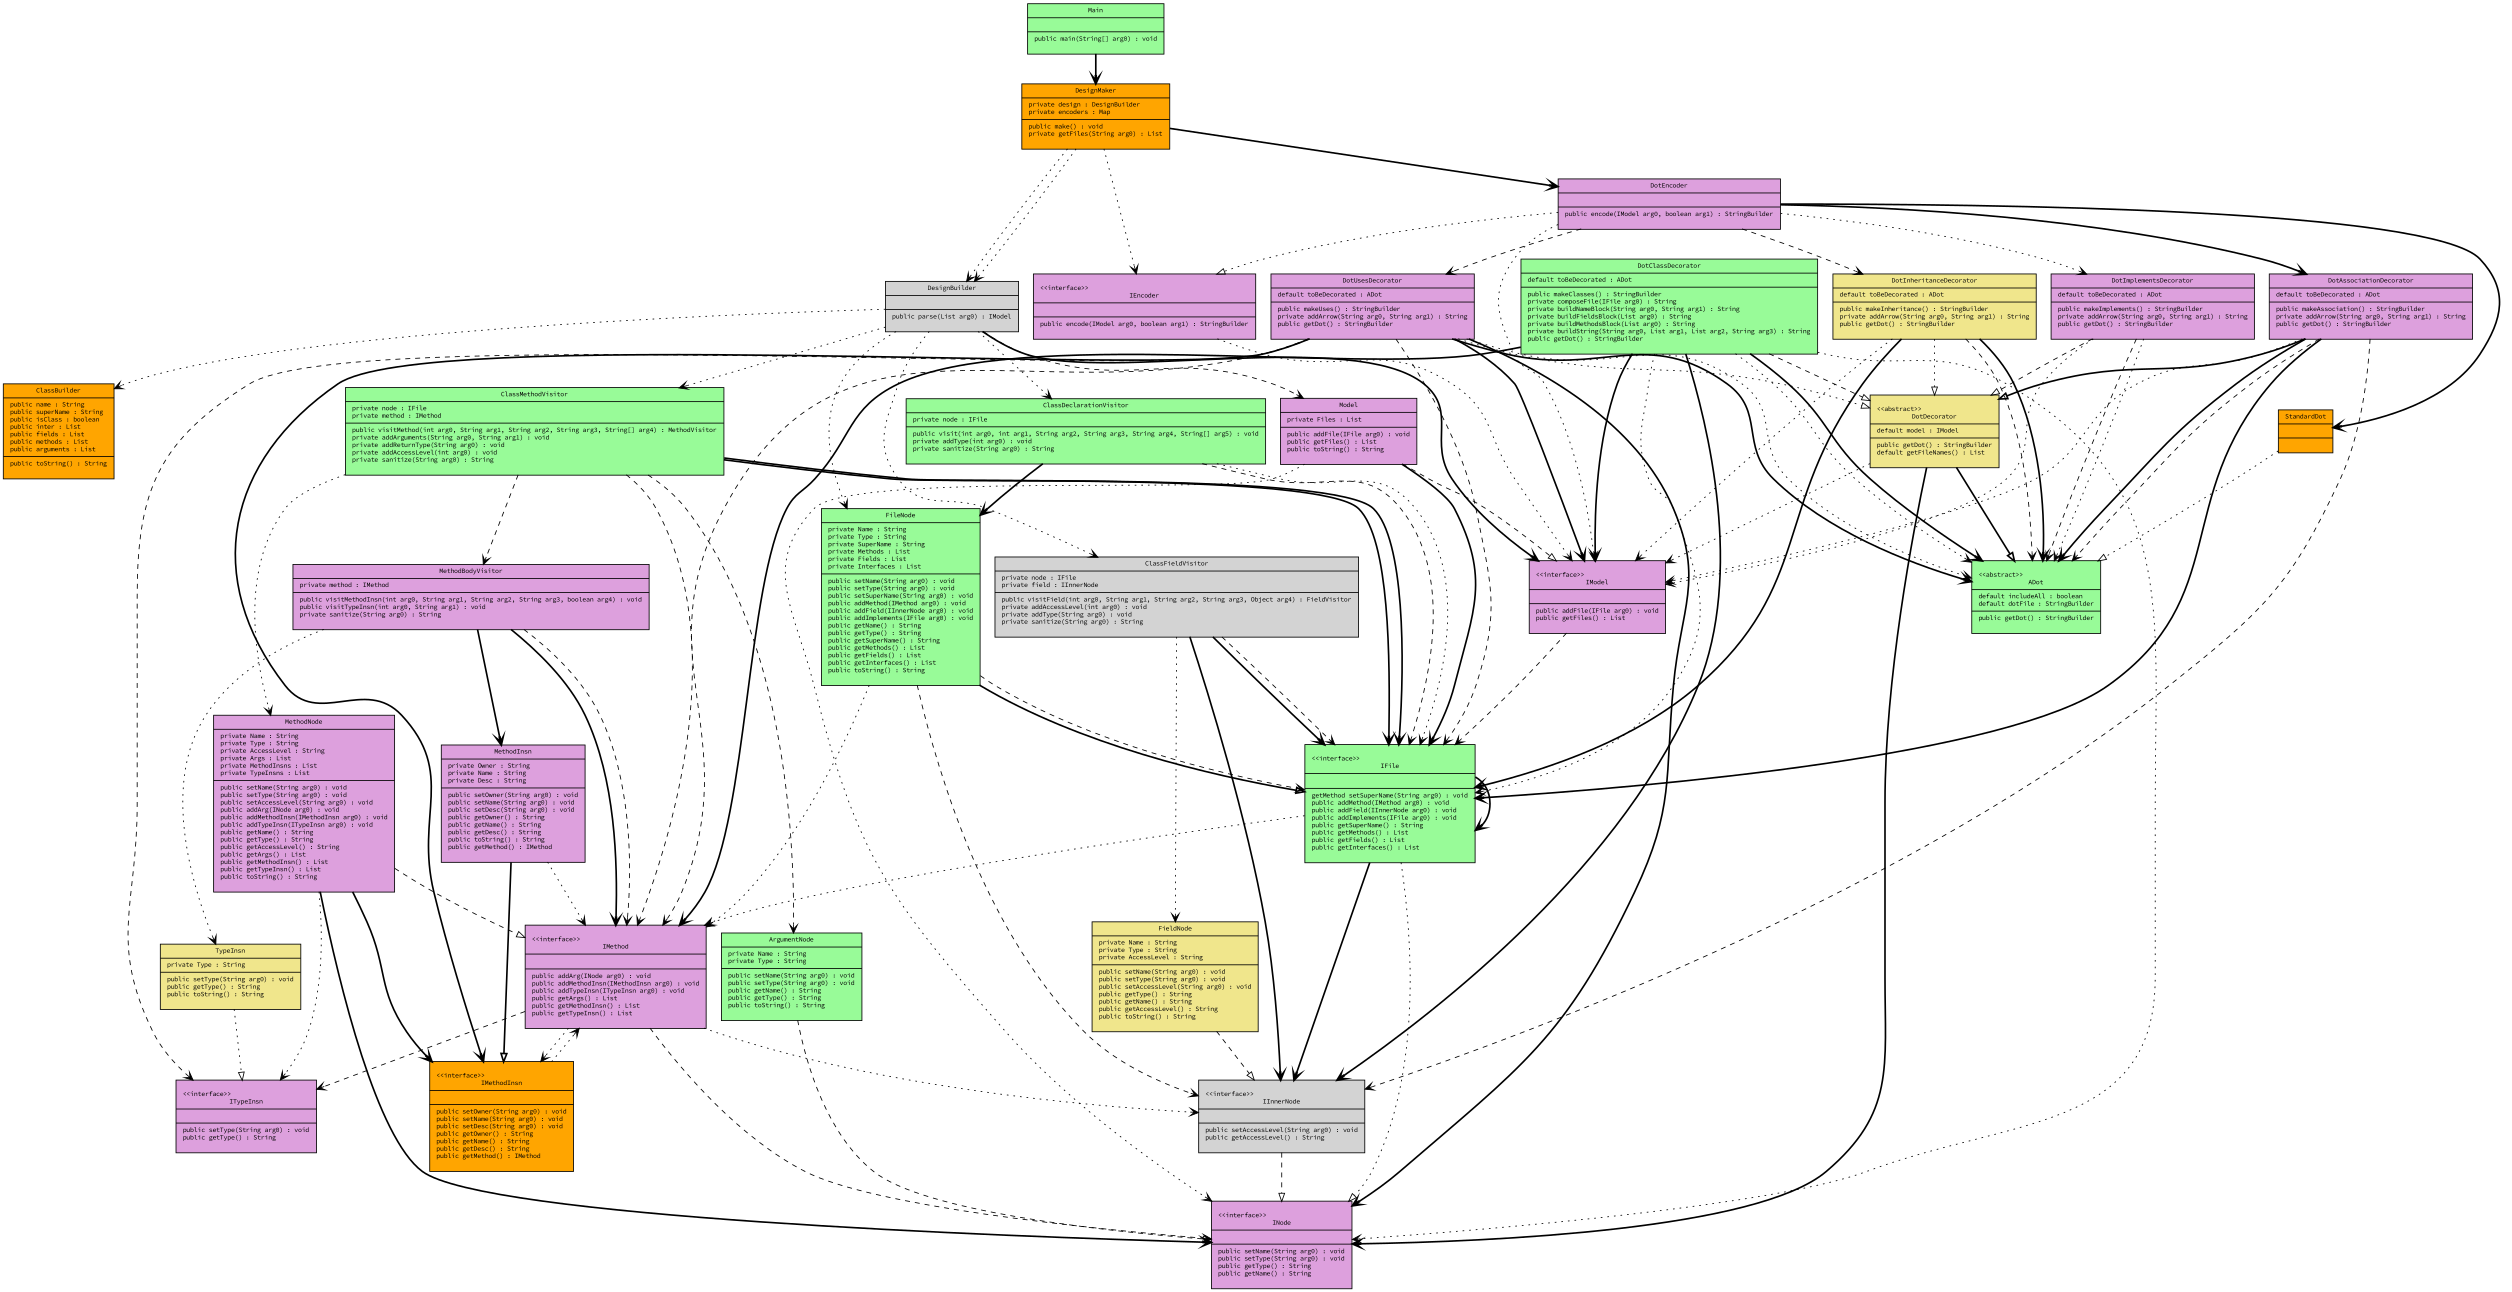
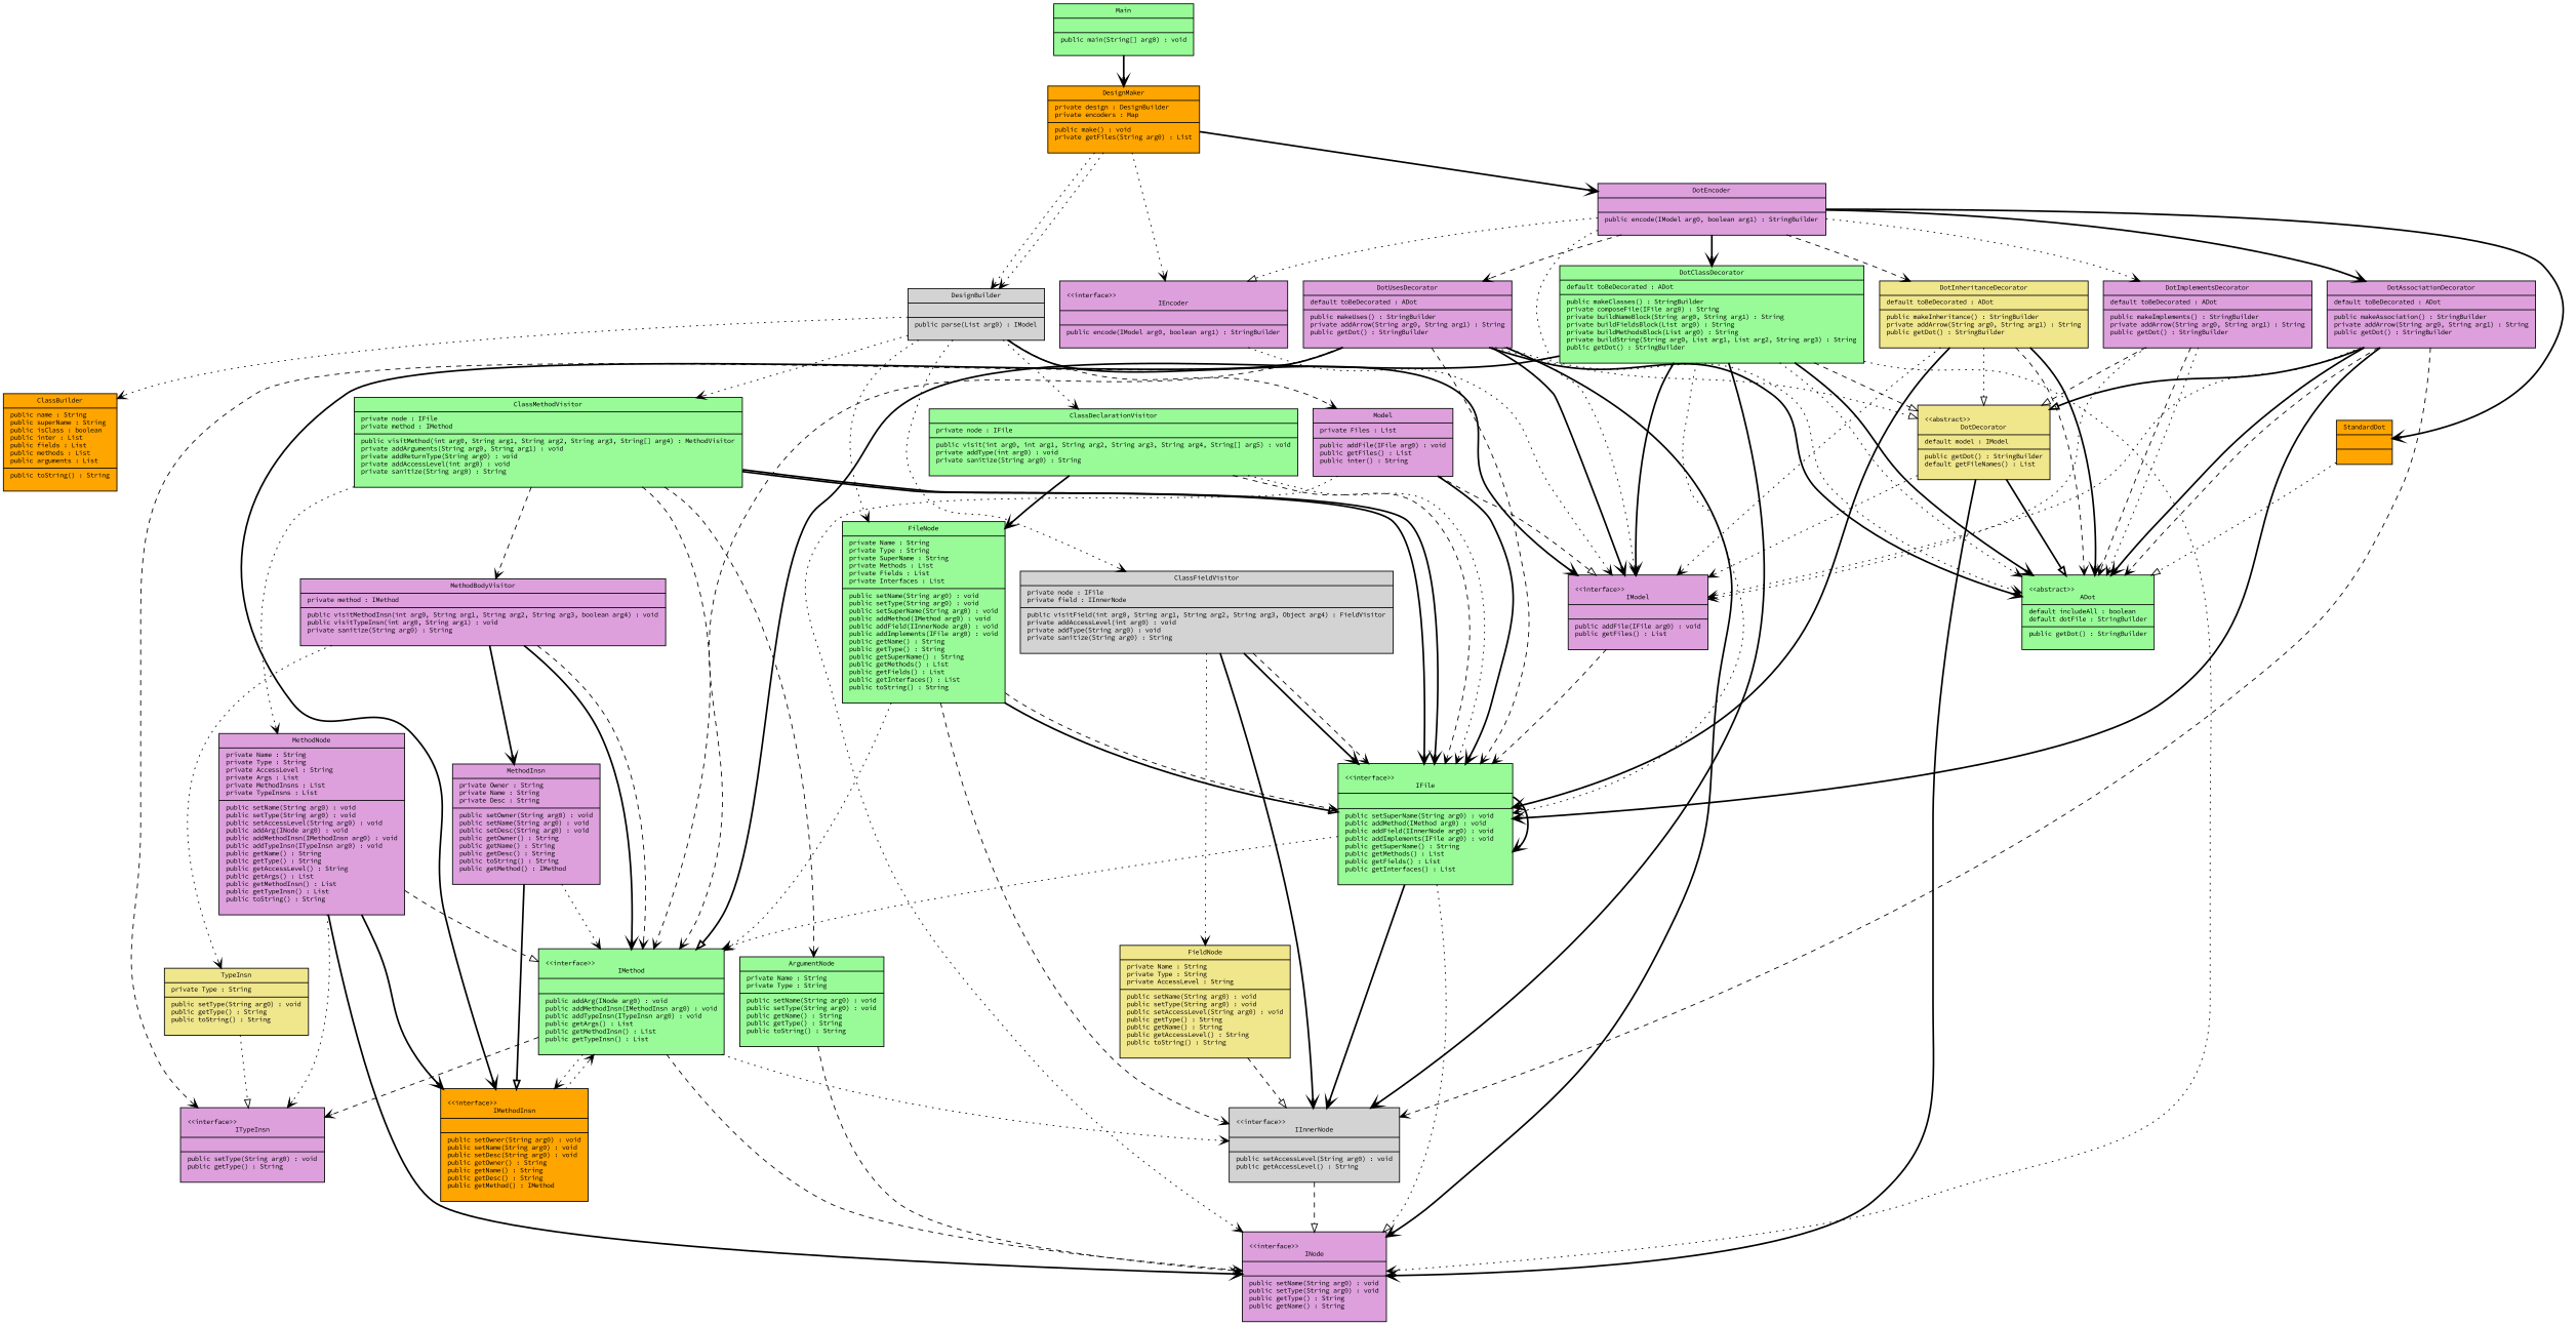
  digraph {
    fontname="Source Code Pro"
    fontsize=8
    node [fillcolor=plum fontname="Source Code Pro" fontsize=8 shape=record style=filled]
    edge [arrowhead=vee fontname="Source Code Pro" fontsize=8 splines=compound style=dotted]
-   n1 [fillcolor=palegreen label="{\l\<\<interface\>\>\lIFile||getMethod setSuperName(String arg0) : void\lpublic addMethod(IMethod arg0) : void\lpublic addField(IInnerNode arg0) : void\lpublic addImplements(IFile arg0) : void\lpublic getSuperName() : String\lpublic getMethods() : List\lpublic getFields() : List\lpublic getInterfaces() : List\l\l}"]
+   n1 [fillcolor=palegreen label="{\l\<\<interface\>\>\lIFile||public setSuperName(String arg0) : void\lpublic addMethod(IMethod arg0) : void\lpublic addField(IInnerNode arg0) : void\lpublic addImplements(IFile arg0) : void\lpublic getSuperName() : String\lpublic getMethods() : List\lpublic getFields() : List\lpublic getInterfaces() : List\l\l}"]
    n2 [fillcolor=lightgrey label="{\l\<\<interface\>\>\lIInnerNode||public setAccessLevel(String arg0) : void\lpublic getAccessLevel() : String\l\l}"]
-   n3 [label="{\l\<\<interface\>\>\lIMethod||public addArg(INode arg0) : void\lpublic addMethodInsn(IMethodInsn arg0) : void\lpublic addTypeInsn(ITypeInsn arg0) : void\lpublic getArgs() : List\lpublic getMethodInsn() : List\lpublic getTypeInsn() : List\l\l}"]
+   n3 [fillcolor=palegreen label="{\l\<\<interface\>\>\lIMethod||public addArg(INode arg0) : void\lpublic addMethodInsn(IMethodInsn arg0) : void\lpublic addTypeInsn(ITypeInsn arg0) : void\lpublic getArgs() : List\lpublic getMethodInsn() : List\lpublic getTypeInsn() : List\l\l}"]
    n4 [label="{\l\<\<interface\>\>\lINode||public setName(String arg0) : void\lpublic setType(String arg0) : void\lpublic getType() : String\lpublic getName() : String\l\l}"]
    n5 [fillcolor=orange label="{\l\<\<interface\>\>\lIMethodInsn||public setOwner(String arg0) : void\lpublic setName(String arg0) : void\lpublic setDesc(String arg0) : void\lpublic getOwner() : String\lpublic getName() : String\lpublic getDesc() : String\lpublic getMethod() : IMethod\l\l}"]
    n6 [label="{\l\<\<interface\>\>\lITypeInsn||public setType(String arg0) : void\lpublic getType() : String\l\l}"]
    n7 [label="{\l\<\<interface\>\>\lIModel||public addFile(IFile arg0) : void\lpublic getFiles() : List\l\l}"]
    n8 [fillcolor=palegreen label="{ArgumentNode|private Name : String\lprivate Type : String\l|public setName(String arg0) : void\lpublic setType(String arg0) : void\lpublic getName() : String\lpublic getType() : String\lpublic toString() : String\l\l}"]
    n9 [fillcolor=khaki label="{FieldNode|private Name : String\lprivate Type : String\lprivate AccessLevel : String\l|public setName(String arg0) : void\lpublic setType(String arg0) : void\lpublic setAccessLevel(String arg0) : void\lpublic getType() : String\lpublic getName() : String\lpublic getAccessLevel() : String\lpublic toString() : String\l\l}"]
    n10 [fillcolor=palegreen label="{FileNode|private Name : String\lprivate Type : String\lprivate SuperName : String\lprivate Methods : List\lprivate Fields : List\lprivate Interfaces : List\l|public setName(String arg0) : void\lpublic setType(String arg0) : void\lpublic setSuperName(String arg0) : void\lpublic addMethod(IMethod arg0) : void\lpublic addField(IInnerNode arg0) : void\lpublic addImplements(IFile arg0) : void\lpublic getName() : String\lpublic getType() : String\lpublic getSuperName() : String\lpublic getMethods() : List\lpublic getFields() : List\lpublic getInterfaces() : List\lpublic toString() : String\l\l}"]
    n11 [label="{MethodInsn|private Owner : String\lprivate Name : String\lprivate Desc : String\l|public setOwner(String arg0) : void\lpublic setName(String arg0) : void\lpublic setDesc(String arg0) : void\lpublic getOwner() : String\lpublic getName() : String\lpublic getDesc() : String\lpublic toString() : String\lpublic getMethod() : IMethod\l\l}"]
    n12 [label="{MethodNode|private Name : String\lprivate Type : String\lprivate AccessLevel : String\lprivate Args : List\lprivate MethodInsns : List\lprivate TypeInsns : List\l|public setName(String arg0) : void\lpublic setType(String arg0) : void\lpublic setAccessLevel(String arg0) : void\lpublic addArg(INode arg0) : void\lpublic addMethodInsn(IMethodInsn arg0) : void\lpublic addTypeInsn(ITypeInsn arg0) : void\lpublic getName() : String\lpublic getType() : String\lpublic getAccessLevel() : String\lpublic getArgs() : List\lpublic getMethodInsn() : List\lpublic getTypeInsn() : List\lpublic toString() : String\l\l}"]
-   n13 [label="{Model|private Files : List\l|public addFile(IFile arg0) : void\lpublic getFiles() : List\lpublic toString() : String\l\l}"]
+   n13 [label="{Model|private Files : List\l|public addFile(IFile arg0) : void\lpublic getFiles() : List\lpublic inter() : String\l\l}"]
    n14 [fillcolor=khaki label="{TypeInsn|private Type : String\l|public setType(String arg0) : void\lpublic getType() : String\lpublic toString() : String\l\l}"]
    n15 [fillcolor=palegreen label="{\l\<\<abstract\>\>\lADot|default includeAll : boolean\ldefault dotFile : StringBuilder\l|public getDot() : StringBuilder\l\l}"]
    n16 [fillcolor=orange label="{ClassBuilder|public name : String\lpublic superName : String\lpublic isClass : boolean\lpublic inter : List\lpublic fields : List\lpublic methods : List\lpublic arguments : List\l|public toString() : String\l\l}"]
    n17 [fillcolor=palegreen label="{ClassDeclarationVisitor|private node : IFile\l|public visit(int arg0, int arg1, String arg2, String arg3, String arg4, String[] arg5) : void\lprivate addType(int arg0) : void\lprivate sanitize(String arg0) : String\l\l}"]
    n18 [fillcolor=lightgrey label="{ClassFieldVisitor|private node : IFile\lprivate field : IInnerNode\l|public visitField(int arg0, String arg1, String arg2, String arg3, Object arg4) : FieldVisitor\lprivate addAccessLevel(int arg0) : void\lprivate addType(String arg0) : void\lprivate sanitize(String arg0) : String\l\l}"]
    n19 [fillcolor=palegreen label="{ClassMethodVisitor|private node : IFile\lprivate method : IMethod\l|public visitMethod(int arg0, String arg1, String arg2, String arg3, String[] arg4) : MethodVisitor\lprivate addArguments(String arg0, String arg1) : void\lprivate addReturnType(String arg0) : void\lprivate addAccessLevel(int arg0) : void\lprivate sanitize(String arg0) : String\l\l}"]
    n20 [label="{MethodBodyVisitor|private method : IMethod\l|public visitMethodInsn(int arg0, String arg1, String arg2, String arg3, boolean arg4) : void\lpublic visitTypeInsn(int arg0, String arg1) : void\lprivate sanitize(String arg0) : String\l\l}"]
    n21 [fillcolor=lightgrey label="{DesignBuilder||public parse(List arg0) : IModel\l\l}"]
    n22 [fillcolor=orange label="{DesignMaker|private design : DesignBuilder\lprivate encoders : Map\l|public make() : void\lprivate getFiles(String arg0) : List\l\l}"]
    n23 [label="{DotEncoder||public encode(IModel arg0, boolean arg1) : StringBuilder\l\l}"]
    n24 [label="{\l\<\<interface\>\>\lIEncoder||public encode(IModel arg0, boolean arg1) : StringBuilder\l\l}"]
    n25 [label="{DotAssociationDecorator|default toBeDecorated : ADot\l|public makeAssociation() : StringBuilder\lprivate addArrow(String arg0, String arg1) : String\lpublic getDot() : StringBuilder\l\l}"]
    n26 [fillcolor=palegreen label="{DotClassDecorator|default toBeDecorated : ADot\l|public makeClasses() : StringBuilder\lprivate composeFile(IFile arg0) : String\lprivate buildNameBlock(String arg0, String arg1) : String\lprivate buildFieldsBlock(List arg0) : String\lprivate buildMethodsBlock(List arg0) : String\lprivate buildString(String arg0, List arg1, List arg2, String arg3) : String\lpublic getDot() : StringBuilder\l\l}"]
    n27 [label="{DotImplementsDecorator|default toBeDecorated : ADot\l|public makeImplements() : StringBuilder\lprivate addArrow(String arg0, String arg1) : String\lpublic getDot() : StringBuilder\l\l}"]
    n28 [fillcolor=khaki label="{DotInheritanceDecorator|default toBeDecorated : ADot\l|public makeInheritance() : StringBuilder\lprivate addArrow(String arg0, String arg1) : String\lpublic getDot() : StringBuilder\l\l}"]
    n29 [label="{DotUsesDecorator|default toBeDecorated : ADot\l|public makeUses() : StringBuilder\lprivate addArrow(String arg0, String arg1) : String\lpublic getDot() : StringBuilder\l\l}"]
    n30 [fillcolor=orange label="{StandardDot||\l}"]
    n31 [fillcolor=khaki label="{\l\<\<abstract\>\>\lDotDecorator|default model : IModel\l|public getDot() : StringBuilder\ldefault getFileNames() : List\l\l}"]
    n32 [fillcolor=palegreen label="{Main||public main(String[] arg0) : void\l\l}"]
    n1 -> n1 [style=bold]
    n1 -> n2 [style=bold]
    n1 -> n3
    n1 -> n4 [arrowhead=empty splines=""]
    n2 -> n4 [arrowhead=empty style=dashed splines=""]
    n3 -> n2 [splines=""]
    n3 -> n4 [style=dashed]
    n3 -> n5
    n3 -> n6 [style=dashed]
    n5 -> n3
    n7 -> n1 [style=dashed]
    n8 -> n4 [arrowhead=empty style=dashed splines=""]
    n9 -> n2 [arrowhead=empty style=dashed splines=""]
    n10 -> n1 [arrowhead=empty style=bold splines=""]
    n10 -> n1 [style=dashed]
    n10 -> n2 [style=dashed]
    n10 -> n3
    n11 -> n3
    n11 -> n5 [arrowhead=empty style=bold splines=""]
    n12 -> n3 [arrowhead=empty style=dashed splines=""]
    n12 -> n4 [style=bold]
    n12 -> n5 [style=bold]
    n12 -> n6
    n13 -> n1 [style=bold]
    n13 -> n4
    n13 -> n7 [arrowhead=empty style=dashed splines=""]
    n14 -> n6 [arrowhead=empty splines=""]
    n17 -> n1 [style=dashed]
    n17 -> n1 [splines=""]
    n17 -> n10 [style=bold]
    n18 -> n1 [style=bold]
    n18 -> n1 [style=dashed splines=""]
    n18 -> n2 [style=bold splines=""]
    n18 -> n9
    n19 -> n1 [style=bold]
    n19 -> n1 [style=bold splines=""]
    n19 -> n3 [style=dashed splines=""]
    n19 -> n8 [style=dashed]
    n19 -> n12
    n19 -> n20 [style=dashed]
    n20 -> n3 [style=bold]
    n20 -> n3 [style=dashed splines=""]
    n20 -> n11 [style=bold]
    n20 -> n14
    n21 -> n7 [style=bold]
    n21 -> n10
    n21 -> n13 [style=dashed]
    n21 -> n16
    n21 -> n17
    n21 -> n18
    n21 -> n19
    n22 -> n21
    n22 -> n21 [splines=""]
    n22 -> n23 [style=bold]
    n22 -> n24
    n23 -> n7
    n23 -> n24 [arrowhead=empty splines=""]
    n23 -> n25 [style=bold]
+   n23 -> n26 [style=bold]
    n23 -> n27
    n23 -> n28 [style=dashed]
    n23 -> n29 [style=dashed]
    n23 -> n30 [style=bold]
    n24 -> n7
    n25 -> n1 [style=bold]
    n25 -> n2 [style=dashed]
    n25 -> n7
    n25 -> n15 [style=bold]
    n25 -> n15 [style=dashed splines=""]
    n25 -> n31 [arrowhead=empty style=bold splines=""]
    n26 -> n1
    n26 -> n2 [style=bold]
-   n26 -> n3 [style=bold]
+   n26 -> n3 [arrowhead=empty style=bold]
    n26 -> n4
    n26 -> n7 [style=bold]
    n26 -> n15
    n26 -> n15 [style=bold splines=""]
    n26 -> n31 [arrowhead=empty style=dashed splines=""]
    n27 -> n7
    n27 -> n15 [style=dashed]
    n27 -> n15 [splines=""]
    n27 -> n31 [arrowhead=empty style=dashed splines=""]
    n28 -> n1 [style=bold]
    n28 -> n7
    n28 -> n15 [style=dashed]
    n28 -> n15 [style=bold splines=""]
    n28 -> n31 [arrowhead=empty splines=""]
    n29 -> n1 [style=dashed]
    n29 -> n3 [style=dashed]
    n29 -> n4 [style=bold]
    n29 -> n5 [style=bold]
    n29 -> n6 [style=dashed]
    n29 -> n7 [style=bold]
    n29 -> n15 [style=bold]
    n29 -> n15 [splines=""]
    n29 -> n31 [arrowhead=empty splines=""]
    n30 -> n15 [arrowhead=empty splines=""]
    n31 -> n4 [style=bold]
    n31 -> n7 [splines=""]
    n31 -> n15 [arrowhead=empty style=bold splines=""]
    n32 -> n22 [style=bold]
  }
